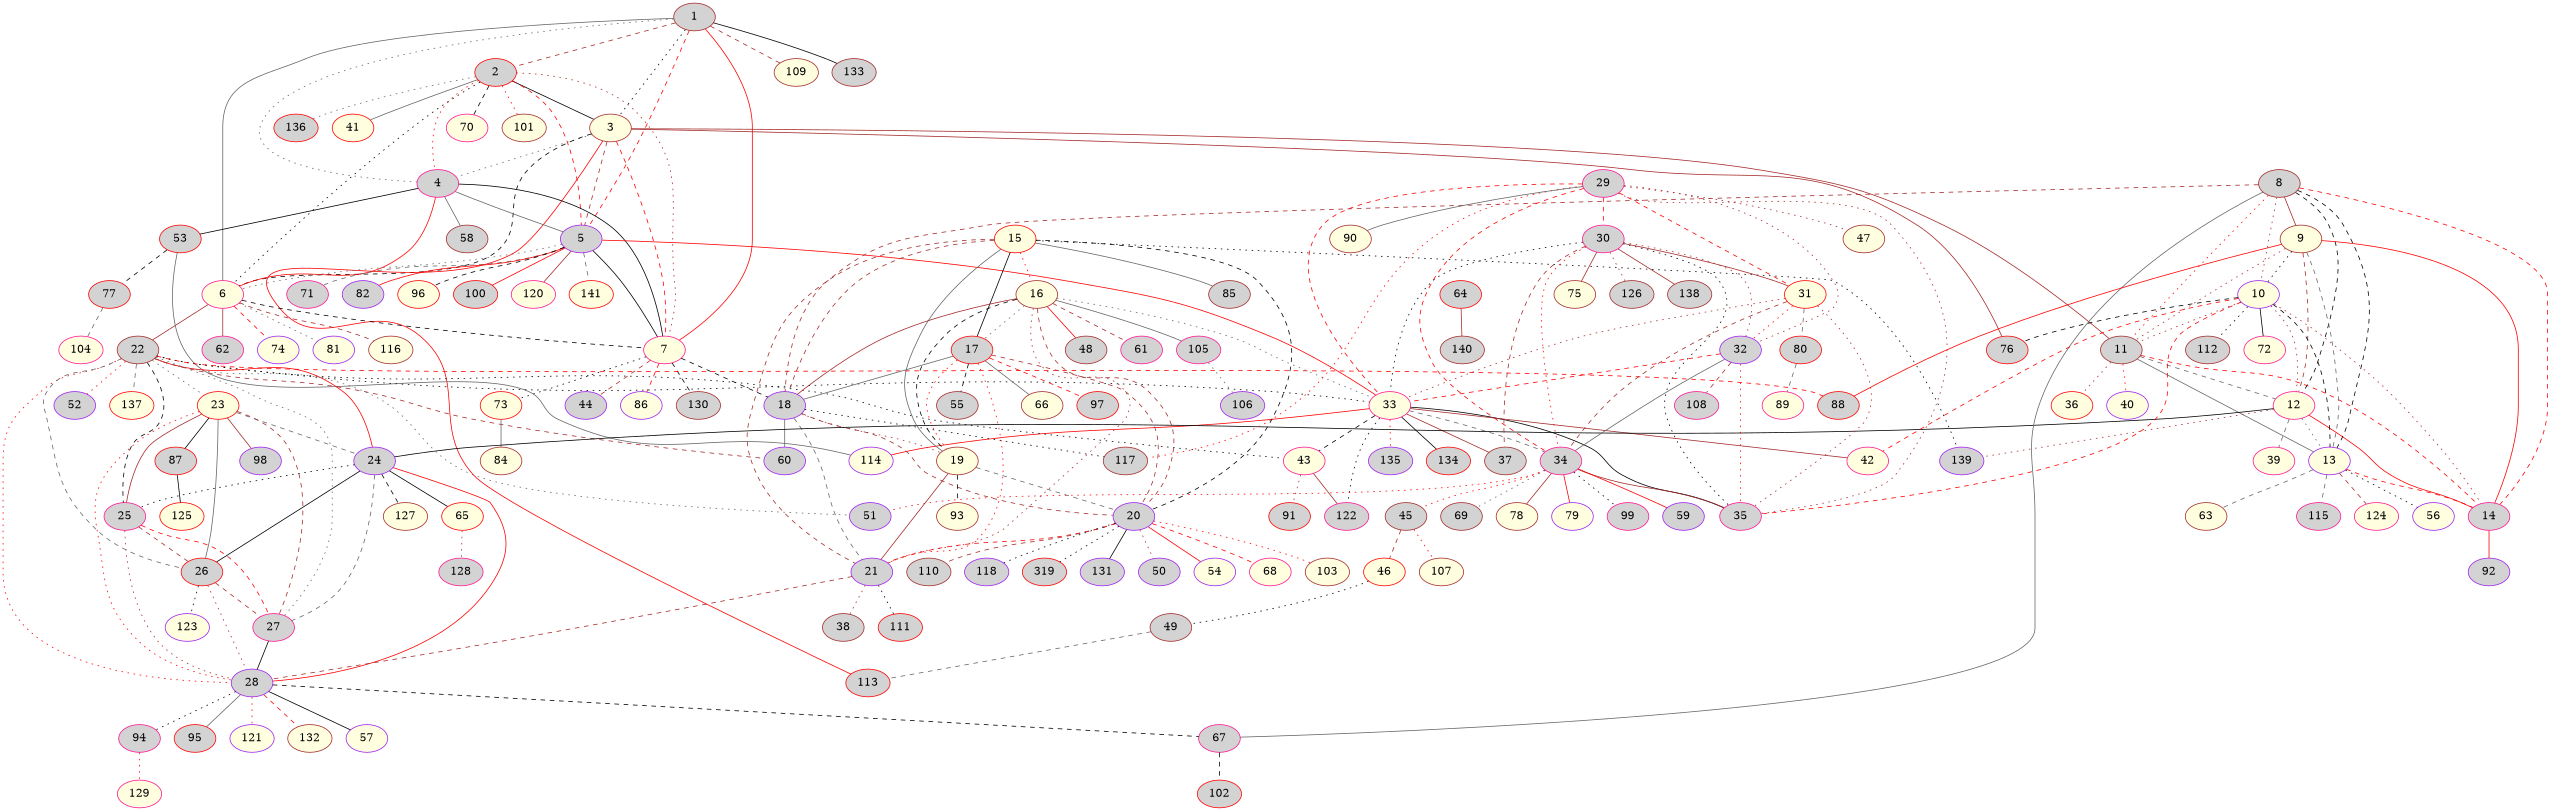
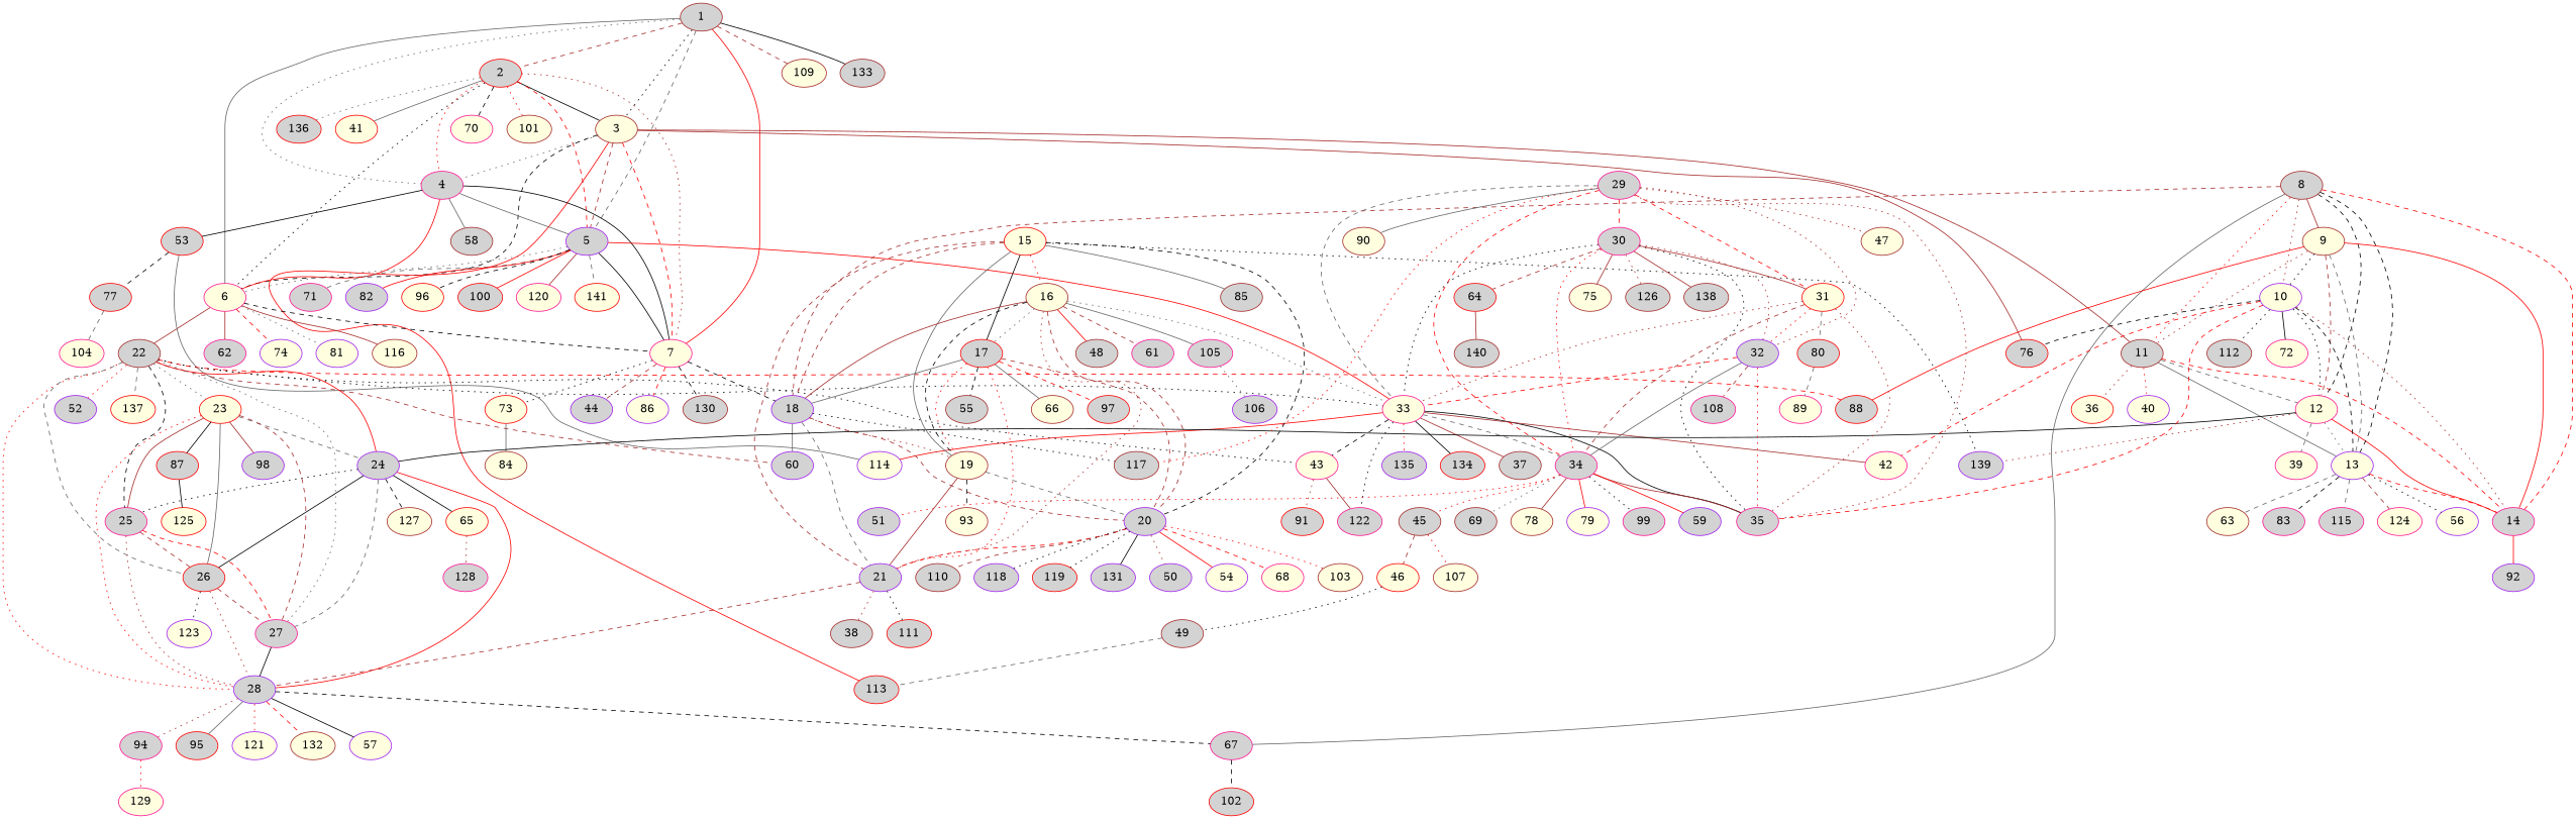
  graph {
    node [color=brown fillcolor=lightgrey style=filled]
    edge [color=brown style=dashed]
    2 [color=red]
    1
    3 [fillcolor=lightyellow]
    4 [color=deeppink]
    5 [color=purple]
    6 [color=deeppink fillcolor=lightyellow]
    7 [color=deeppink fillcolor=lightyellow]
    109 [fillcolor=lightyellow]
    133
    41 [color=red fillcolor=lightyellow]
    70 [color=deeppink fillcolor=lightyellow]
    101 [fillcolor=lightyellow]
    136 [color=red]
    11
    76 [color=red]
    113 [color=red]
    53 [color=red]
    58
    33 [color=deeppink fillcolor=lightyellow]
    71 [color=deeppink]
    82 [color=purple]
    96 [color=red fillcolor=lightyellow]
    100 [color=red]
    120 [color=deeppink fillcolor=lightyellow]
    141 [color=red fillcolor=lightyellow]
    22
    62 [color=deeppink]
    74 [color=purple fillcolor=lightyellow]
    81 [color=purple fillcolor=lightyellow]
    116 [fillcolor=lightyellow]
    18 [color=purple]
    44 [color=purple]
    73 [color=red fillcolor=lightyellow]
    86 [color=purple fillcolor=lightyellow]
    130
    12 [color=deeppink fillcolor=lightyellow]
    13 [color=purple fillcolor=lightyellow]
    14 [color=deeppink]
    36 [color=red fillcolor=lightyellow]
    40 [color=purple fillcolor=lightyellow]
    114 [color=purple fillcolor=lightyellow]
    77 [color=red]
    35 [color=deeppink]
    42 [color=deeppink fillcolor=lightyellow]
    43 [color=deeppink fillcolor=lightyellow]
    34 [color=deeppink]
    37
    122 [color=deeppink]
    134 [color=red]
    135 [color=purple]
    88 [color=red]
    24 [color=purple]
    60 [color=purple]
    28 [color=purple]
    23 [color=red fillcolor=lightyellow]
    25 [color=deeppink]
    26 [color=red]
    27 [color=deeppink]
    51 [color=purple]
    52 [color=purple]
    137 [color=red fillcolor=lightyellow]
    19 [fillcolor=lightyellow]
    20 [color=purple]
    21 [color=purple]
    117
    84 [fillcolor=lightyellow]
    8
    9 [fillcolor=lightyellow]
    10 [color=purple fillcolor=lightyellow]
    67 [color=deeppink]
    72 [color=deeppink fillcolor=lightyellow]
    112
    39 [color=deeppink fillcolor=lightyellow]
    139 [color=purple]
    56 [color=purple fillcolor=lightyellow]
    63 [fillcolor=lightyellow]
+   83 [color=deeppink]
    115 [color=deeppink]
    124 [color=deeppink fillcolor=lightyellow]
    92 [color=purple]
    102 [color=red]
    65 [color=red fillcolor=lightyellow]
    127 [fillcolor=lightyellow]
    15 [color=red fillcolor=lightyellow]
    16 [fillcolor=lightyellow]
    17 [color=red]
    85
    48
    61 [color=deeppink]
    105 [color=deeppink]
    55
    66 [fillcolor=lightyellow]
    97 [color=red]
    93 [fillcolor=lightyellow]
    50 [color=purple]
    54 [color=purple fillcolor=lightyellow]
    68 [color=deeppink fillcolor=lightyellow]
    103 [fillcolor=lightyellow]
    110
    118 [color=purple]
-   119 [color=red label=319]
+   119 [color=red]
    131 [color=purple]
    38
    111 [color=red]
    106 [color=purple]
    57 [color=purple fillcolor=lightyellow]
    94 [color=deeppink]
    95 [color=red]
    121 [color=purple fillcolor=lightyellow]
    132 [fillcolor=lightyellow]
    87 [color=red]
    98 [color=purple]
    123 [color=purple fillcolor=lightyellow]
    91 [color=red]
    125 [color=red fillcolor=lightyellow]
    128 [color=deeppink]
    129 [color=deeppink fillcolor=lightyellow]
    29 [color=deeppink]
    30 [color=deeppink]
    31 [color=red fillcolor=lightyellow]
    32 [color=purple]
    47 [fillcolor=lightyellow]
    90 [fillcolor=lightyellow]
    64 [color=red]
    75 [fillcolor=lightyellow]
    126
    138
    80 [color=red]
    108 [color=deeppink]
    45
    59 [color=purple]
    69
    78 [fillcolor=lightyellow]
    79 [color=purple fillcolor=lightyellow]
    99 [color=deeppink]
    140
    89 [color=deeppink fillcolor=lightyellow]
    46 [color=red fillcolor=lightyellow]
    107 [fillcolor=lightyellow]
    49
    104 [color=deeppink fillcolor=lightyellow]
    2 -- 3 [color=black style=solid]
    2 -- 4 [color=red style=dotted]
    2 -- 5 [color=red]
    2 -- 6 [color=black style=dotted]
    2 -- 7 [style=dotted]
    2 -- 41 [color=gray40 style=solid]
    2 -- 70 [color=black]
    2 -- 101 [color=red style=dotted]
    2 -- 136 [color=gray40 style=dotted]
    1 -- 2
    1 -- 3 [color=black style=dotted]
    1 -- 4 [color=gray40 style=dotted]
-   1 -- 5 [color=red]
+   1 -- 5 [color=gray40]
    1 -- 6 [color=gray40 style=solid]
    1 -- 7 [color=red style=solid]
    1 -- 109
    1 -- 133 [color=black style=solid]
    3 -- 4 [color=gray40 style=dotted]
    3 -- 5
    3 -- 6 [color=black]
    3 -- 7 [color=red]
    3 -- 11 [style=solid]
    3 -- 76 [style=solid]
    3 -- 113 [color=red style=solid]
    4 -- 5 [color=gray40 style=solid]
    4 -- 6 [color=red style=solid]
    4 -- 7 [color=black style=solid]
    4 -- 53 [color=black style=solid]
    4 -- 58 [color=gray40 style=solid]
    5 -- 6 [color=gray40 style=dotted]
    5 -- 7 [color=black style=solid]
    5 -- 33 [color=red style=solid]
    5 -- 71 [color=gray40]
    5 -- 82 [color=red style=solid]
    5 -- 96 [color=black]
    5 -- 100 [color=red style=solid]
    5 -- 120 [style=solid]
    5 -- 141 [color=gray40]
    6 -- 7 [color=black]
    6 -- 22 [style=solid]
    6 -- 62 [style=solid]
    6 -- 74 [color=red]
    6 -- 81 [color=gray40 style=dotted]
-   6 -- 116
+   6 -- 116 [style=solid]
    7 -- 18 [color=black]
    7 -- 44
    7 -- 73 [color=black style=dotted]
    7 -- 86 [color=red]
    7 -- 130 [color=black]
    11 -- 12 [color=gray40]
    11 -- 13 [color=gray40 style=solid]
    11 -- 14 [color=red]
    11 -- 36 [style=dotted]
    11 -- 40 [color=red style=dotted]
    53 -- 114 [color=gray40 style=solid]
    53 -- 77 [color=black]
    33 -- 114 [color=red style=solid]
    33 -- 35 [color=black style=solid]
    33 -- 42 [style=solid]
    33 -- 43 [color=black]
    33 -- 34 [color=gray40]
    33 -- 37 [style=solid]
    33 -- 122 [color=black style=dotted]
    33 -- 134 [color=black style=solid]
    33 -- 135 [color=red style=dotted]
    22 -- 33 [color=black style=dotted]
    22 -- 43 [color=black style=dotted]
    22 -- 88 [color=red]
    22 -- 24 [color=red style=solid]
    22 -- 60
    22 -- 28 [color=red style=dotted]
    22 -- 23 [color=gray40 style=dotted]
    22 -- 25 [color=black]
    22 -- 26 [color=gray40]
    22 -- 27 [color=gray40 style=dotted]
-   22 -- 51 [color=gray40 style=dotted]
    22 -- 52 [color=red style=dotted]
    22 -- 137 [color=gray40]
    18 -- 60 [color=gray40 style=solid]
    18 -- 19 [style=dotted]
    18 -- 20
    18 -- 21 [color=gray40]
    18 -- 117 [color=black style=dotted]
    73 -- 84 [color=gray40 style=solid]
    12 -- 13 [color=gray40 style=dotted]
    12 -- 14 [color=red style=solid]
    12 -- 24 [color=black style=solid]
    12 -- 39 [color=gray40]
    12 -- 139 [style=dotted]
    13 -- 14 [color=red]
    13 -- 56 [color=black style=dotted]
    13 -- 63 [color=gray40]
+   13 -- 83 [color=black]
    13 -- 115 [color=gray40]
    13 -- 124
    14 -- 92 [color=red style=solid]
    77 -- 104 [color=gray40]
    43 -- 122 [style=solid]
    43 -- 91 [style=dotted]
    34 -- 35 [style=solid]
    34 -- 51 [color=red style=dotted]
    34 -- 45 [color=red style=dotted]
    34 -- 59 [color=red style=solid]
    34 -- 69 [color=gray40 style=dotted]
    34 -- 78 [style=solid]
    34 -- 79 [color=red style=solid]
    34 -- 99 [color=black style=dotted]
    24 -- 28 [color=red style=solid]
    24 -- 25 [color=black style=dotted]
    24 -- 26 [color=black style=solid]
    24 -- 27 [color=gray40]
    24 -- 65 [color=black style=solid]
    24 -- 127 [color=black]
    28 -- 67 [color=black]
    28 -- 57 [color=black style=solid]
-   28 -- 94 [color=black style=dotted]
+   28 -- 94 [style=dotted]
    28 -- 95 [color=gray40 style=solid]
    28 -- 121 [color=red style=dotted]
    28 -- 132 [color=red]
    23 -- 24 [color=gray40]
    23 -- 28 [color=red style=dotted]
    23 -- 25 [style=solid]
    23 -- 26 [color=gray40 style=solid]
    23 -- 27
    23 -- 87 [color=black style=solid]
    23 -- 98 [style=solid]
    25 -- 28 [style=dotted]
    25 -- 26
    25 -- 27 [color=red]
    26 -- 28 [style=dotted]
    26 -- 27
    26 -- 123 [color=black style=dotted]
    27 -- 28 [color=black style=solid]
    19 -- 20 [color=gray40]
    19 -- 21 [style=solid]
    19 -- 93 [color=black]
    20 -- 21 [color=red]
    20 -- 50 [style=dotted]
    20 -- 54 [color=red style=solid]
    20 -- 68 [color=red]
    20 -- 103 [color=red style=dotted]
    20 -- 110
    20 -- 118 [color=black style=dotted]
    20 -- 119 [color=black style=dotted]
    20 -- 131 [color=black style=solid]
    21 -- 28
    21 -- 38 [style=dotted]
    21 -- 111 [color=black style=dotted]
    8 -- 11 [color=red style=dotted]
    8 -- 18
    8 -- 12 [color=black]
    8 -- 13 [color=black]
    8 -- 14 [color=red]
    8 -- 9 [style=solid]
    8 -- 10 [style=dotted]
    8 -- 67 [color=gray40 style=solid]
    9 -- 11 [style=dotted]
    9 -- 12
    9 -- 13 [color=gray40]
    9 -- 14 [color=red style=solid]
    9 -- 88 [color=red style=solid]
    9 -- 10 [color=black style=dotted]
-   10 -- 11 [style=dotted]
    10 -- 76 [color=black]
-   10 -- 12 [style=dotted]
+   10 -- 12 [color=black style=dotted]
    10 -- 13 [color=black]
    10 -- 14 [style=dotted]
    10 -- 35 [color=red]
    10 -- 42 [color=red]
    10 -- 72 [color=black style=solid]
    10 -- 112 [color=black style=dotted]
    67 -- 102 [color=black]
    65 -- 128 [style=dotted]
    15 -- 18
    15 -- 19 [color=gray40 style=solid]
    15 -- 20 [color=black]
    15 -- 21
    15 -- 139 [color=black style=dotted]
    15 -- 16 [color=red style=dotted]
    15 -- 17 [color=black style=solid]
    15 -- 85 [color=gray40 style=solid]
    16 -- 33 [color=gray40 style=dotted]
    16 -- 18 [style=solid]
    16 -- 19 [color=black]
    16 -- 20
    16 -- 21 [style=dotted]
    16 -- 17 [color=gray40 style=dotted]
    16 -- 48 [color=red style=solid]
    16 -- 61
    16 -- 105 [color=gray40 style=solid]
    17 -- 18 [color=gray40 style=solid]
    17 -- 19 [color=red style=dotted]
    17 -- 20
    17 -- 21 [color=red style=dotted]
    17 -- 55 [color=black]
    17 -- 66 [color=gray40 style=solid]
    17 -- 97 [color=red]
    105 -- 106 [color=gray40 style=dotted]
    94 -- 129 [color=red style=dotted]
    87 -- 125 [color=black style=solid]
-   29 -- 33 [color=red]
+   29 -- 33 [color=gray40]
    29 -- 35 [style=dotted]
    29 -- 34 [color=red]
    29 -- 117 [color=red style=dotted]
    29 -- 30 [color=red]
    29 -- 31 [color=red]
    29 -- 32 [style=dotted]
    29 -- 47 [style=dotted]
    29 -- 90 [color=gray40 style=solid]
    30 -- 33 [color=black style=dotted]
    30 -- 35 [color=black style=dotted]
    30 -- 34 [color=red style=dotted]
    30 -- 31 [style=solid]
    30 -- 32 [style=dotted]
-   30 -- 37
+   30 -- 64
    30 -- 75 [style=solid]
    30 -- 126 [style=dotted]
    30 -- 138 [style=solid]
    31 -- 33 [style=dotted]
    31 -- 35 [style=dotted]
    31 -- 34
    31 -- 32 [color=red style=dotted]
    31 -- 80 [color=gray40]
    32 -- 33 [color=red]
    32 -- 35 [color=red style=dotted]
    32 -- 34 [color=gray40 style=solid]
    32 -- 108
    64 -- 140 [style=solid]
    80 -- 89 [color=gray40]
    45 -- 46
    45 -- 107 [color=red style=dotted]
    46 -- 49 [color=black style=dotted]
    49 -- 113 [color=gray40]
  }
